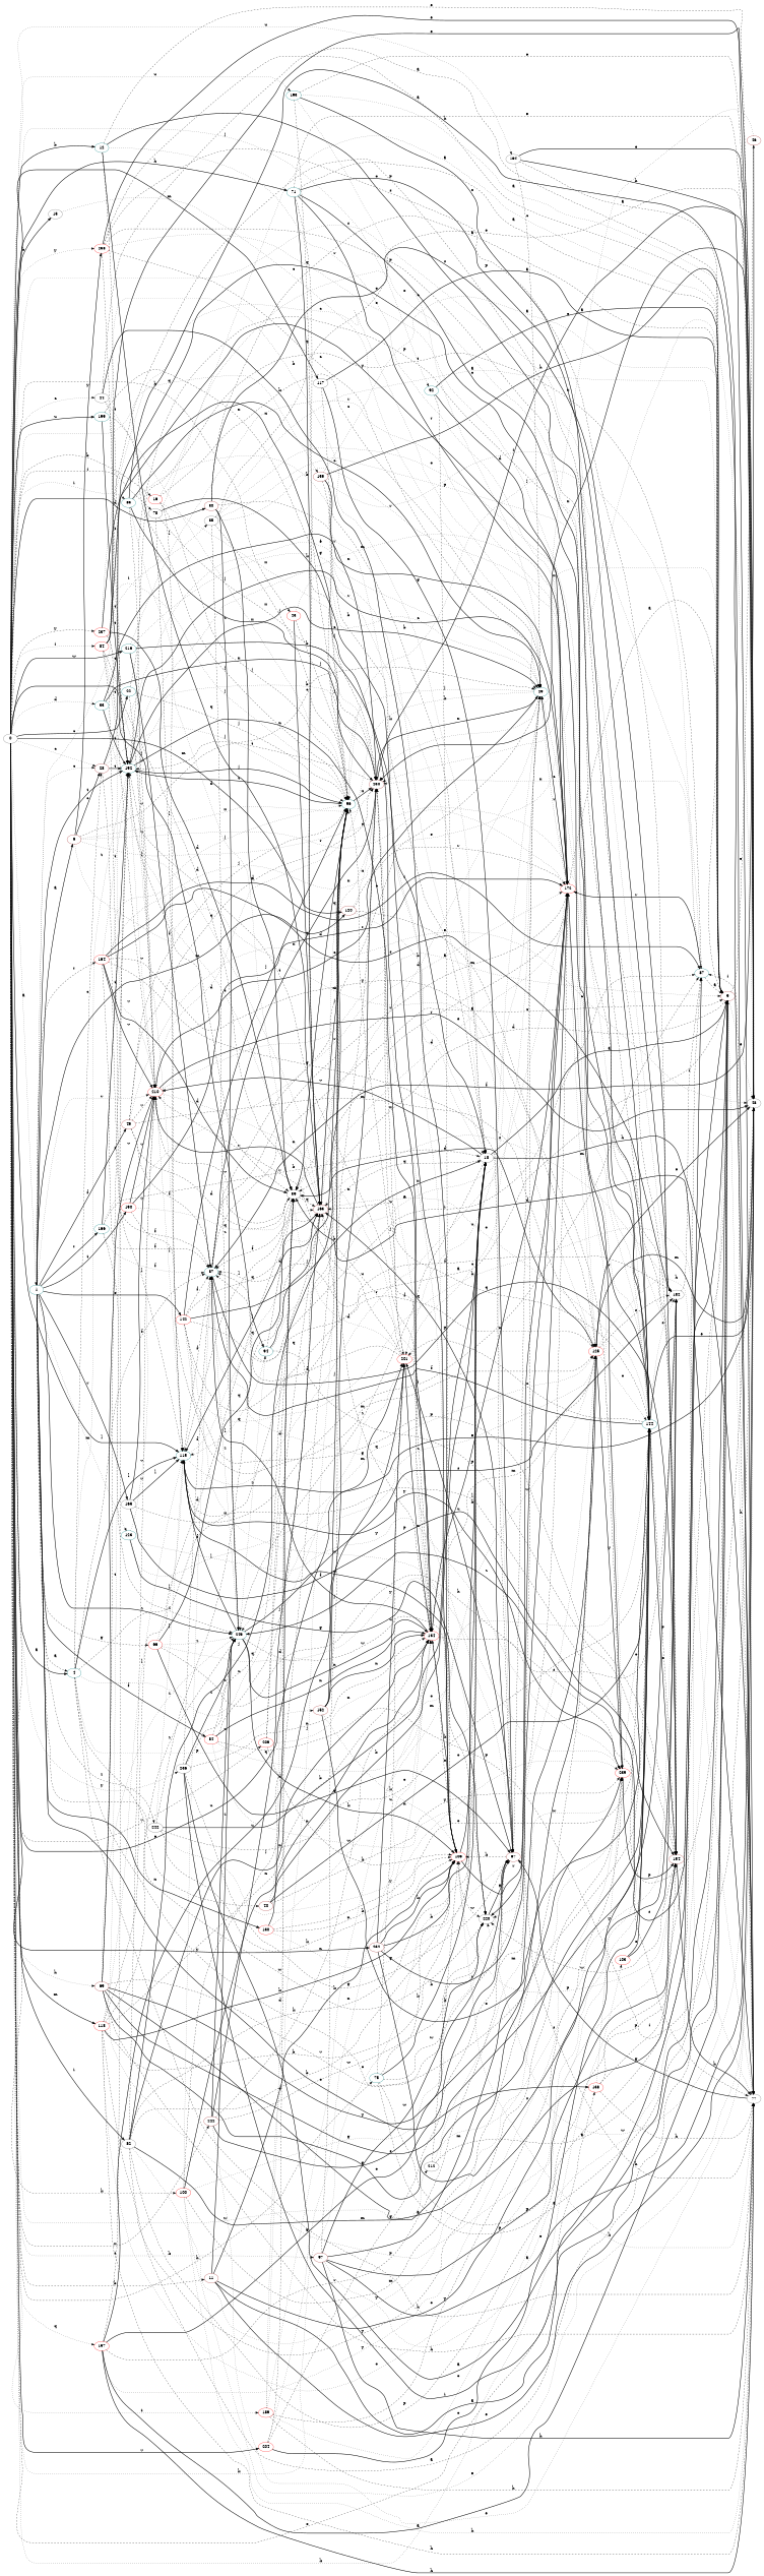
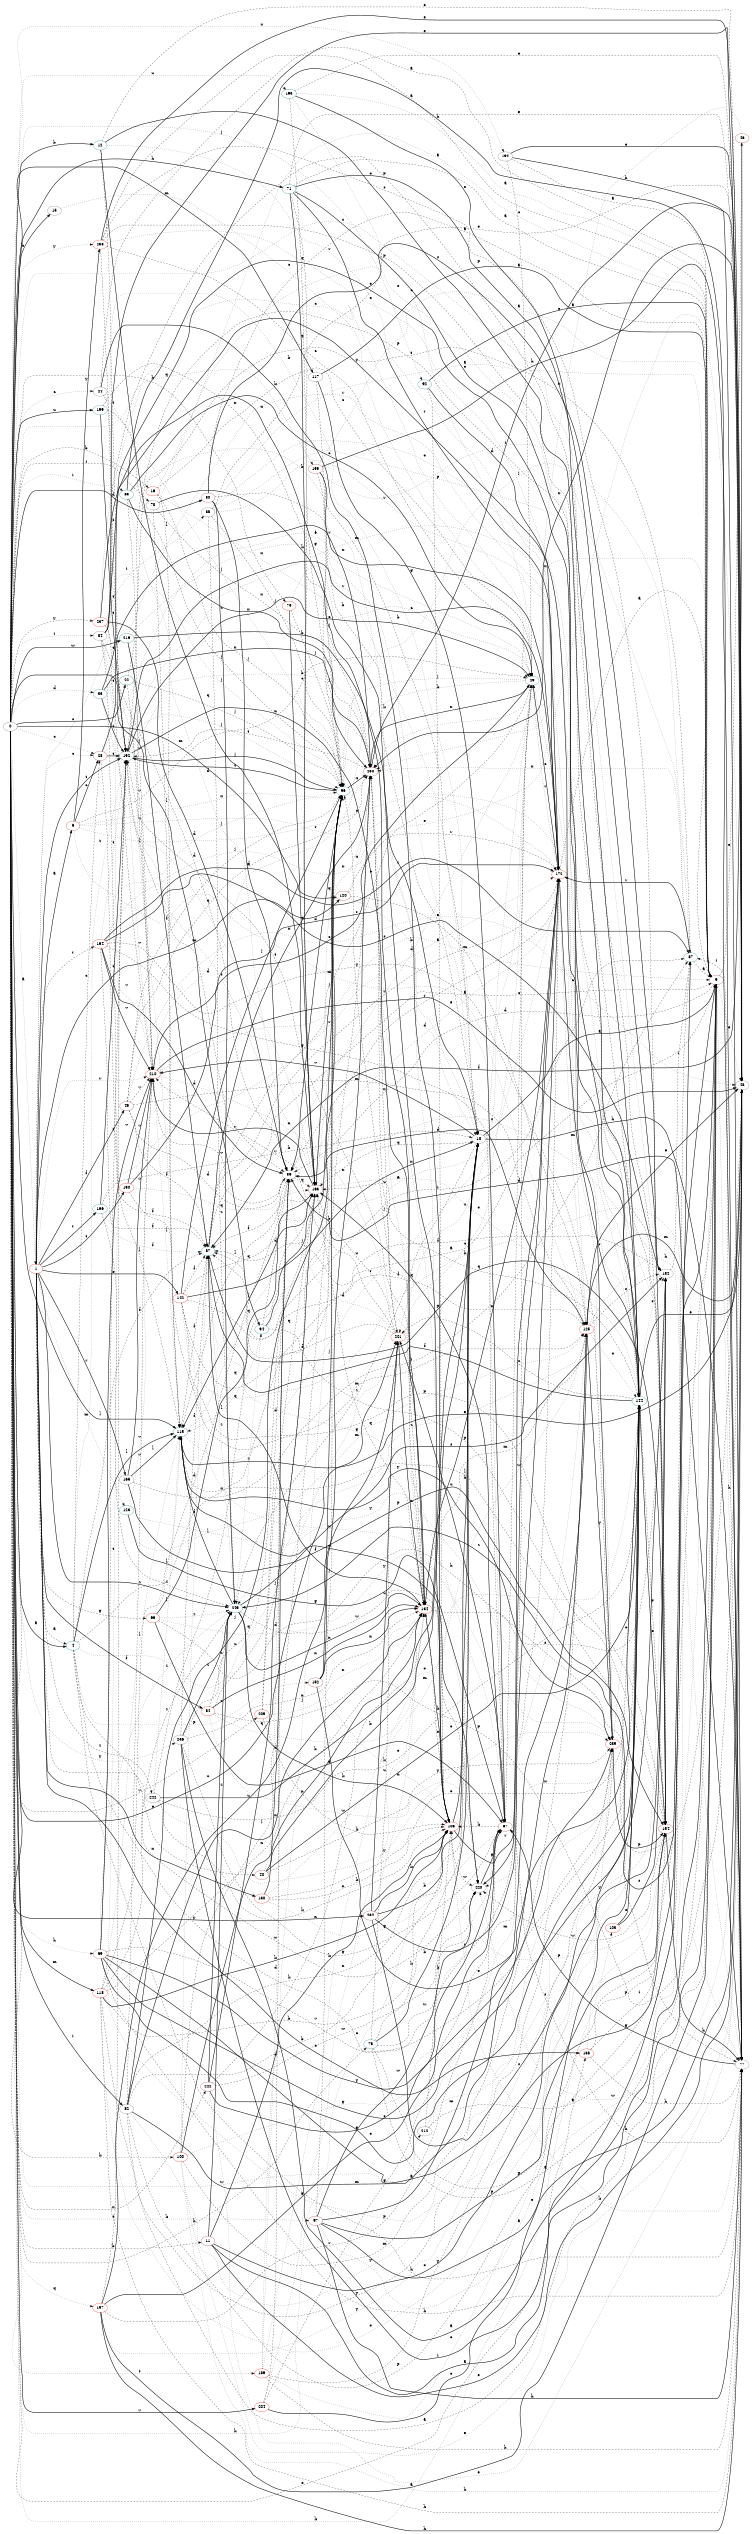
  strict digraph {
    rankdir=LR
    node [color=red]
    edge [style=bold]
    0 [color=gray40]
-   1 [color=teal]
+   1
    4 [color=teal]
    11 [color=brown]
    12 [color=teal]
    15 [color=gray40]
    16
    22 [color=teal]
    24 [color=gray40]
    28 [color=brown]
    30 [color=brown]
    33 [color=teal]
    69 [color=brown]
    71 [color=teal]
-   73 [label=43]
+   73
    75 [color=teal]
    78 [color=gray40]
    82 [color=gray40]
    83 [color=teal]
-   84
+   84 [color=gray40]
    92 [color=teal]
    94 [color=teal]
    97 [color=brown]
    100
    103
    106
    115 [color=teal]
    117 [color=gray40]
    118
    120 [color=brown]
    n31 [label=138]
    157
    159 [color=brown]
    182 [color=gray40]
    189
    193 [color=teal]
    194 [color=gray40]
    199 [color=teal]
    201
    204
    209
    212 [color=gray40]
    219 [color=teal]
    222 [color=brown]
    232 [color=brown]
    236 [color=gray40]
    237
    238
    6 [color=brown]
    40 [color=brown]
    49 [color=brown]
    54
    66
    85 [color=gray40]
    123 [color=teal]
    130
    142
    164
    165 [color=gray40]
    166 [color=teal]
    190
    192 [color=teal]
    210
    242 [color=gray40]
    249 [color=teal]
    57 [color=teal]
    77 [color=gray40]
    144 [color=teal]
    152 [color=brown]
    220 [color=gray40]
    230 [color=brown]
    9 [color=brown]
    48 [color=gray40]
    172
    163 [color=brown]
    29 [color=teal]
    96 [color=teal]
    154 [color=brown]
    39 [color=gray40]
    18 [color=gray40]
    239
    125
    134
    67 [color=brown]
    87 [color=teal]
    46 [color=brown]
    0 -> 1 [label=a style=dotted]
    0 -> 4 [label=a]
    0 -> 11 [label=b style=dashed]
    0 -> 12 [label=b]
    0 -> 15 [label=b]
    0 -> 16 [label=b style=dashed]
    0 -> 22 [label=c]
    0 -> 24 [label=c style=dotted]
    0 -> 28 [label=c style=dotted]
    0 -> 30 [label=d]
    0 -> 33 [label=d style=dotted]
    0 -> 69 [label=h style=dotted]
    0 -> 71 [label=h]
    0 -> 73 [label=h style=dashed]
    0 -> 75 [label=h style=dashed]
    0 -> 78 [label=i style=dashed]
    0 -> 82 [label=i]
    0 -> 83 [label=i style=dotted]
    0 -> 84 [label=i style=dotted]
    0 -> 92 [label=j style=dotted]
    0 -> 94 [label=j]
    0 -> 97 [label=k style=dotted]
    0 -> 100 [label=k style=dashed]
    0 -> 103 [label=k style=dotted]
    0 -> 106 [label=k style=dotted]
    0 -> 115 [label=l]
    0 -> 117 [label=m]
    0 -> 118 [label=m]
    0 -> 120 [label=m]
    0 -> n31 [label=o style=dashed]
    0 -> 157 [label=q style=dotted]
    0 -> 159 [label=q style=dotted]
    0 -> 182 [label=s style=dotted]
    0 -> 189 [label=t style=dotted]
    0 -> 193 [label=u style=dotted]
    0 -> 194 [label=u style=dotted]
    0 -> 199 [label=u]
    0 -> 201 [label=u]
    0 -> 204 [label=v]
    0 -> 209 [label=v style=dashed]
    0 -> 212 [label=w style=dotted]
    0 -> 219 [label=w]
    0 -> 222 [label=x style=dashed]
    0 -> 232 [label=y]
    0 -> 236 [label=y style=dotted]
    0 -> 237 [label=y style=dashed]
    0 -> 238 [label=y style=dotted]
    1 -> 4 [label=a style=dashed]
    1 -> 28 [label=c style=dotted]
    1 -> 120 [label=m]
    1 -> n31 [label=o]
    1 -> 6 [label=a]
    1 -> 40 [label=e style=dashed]
    1 -> 49 [label=f]
    1 -> 54 [label=f]
    1 -> 66 [label=g style=dashed]
    1 -> 85 [label=i style=dotted]
    1 -> 123 [label=m style=dotted]
    1 -> 130 [label=n]
    1 -> 142 [label=o]
    1 -> 164 [label=r style=dashed]
    1 -> 165 [label=r]
    1 -> 166 [label=r]
    1 -> 190 [label=t]
    1 -> 192 [label=t]
    1 -> 210 [label=v style=dotted]
    1 -> 242 [label=z style=dashed]
    1 -> 249 [label=z]
    4 -> 28 [label=c style=dashed]
    4 -> 115 [label=l]
    4 -> 201 [label=u style=dotted]
    4 -> 192 [label=t style=dotted]
    4 -> 57 [label=f style=dashed]
    4 -> 77 [label=h style=dashed]
    4 -> 144 [label=o style=dashed]
    4 -> 152 [label=p style=dotted]
    4 -> 220 [label=w style=dashed]
    4 -> 230 [label=x style=dashed]
    11 -> 106 [label=k]
    11 -> 249 [label=z]
    11 -> 144 [label=o]
    11 -> 9 [label=a]
    11 -> 48 [label=e]
    12 -> 192 [label=t style=dashed]
    12 -> 144 [label=o]
    12 -> 48 [label=e style=dashed]
    12 -> 172 [label=r style=dotted]
    12 -> 163 [label=q]
    15 -> 29 [label=c style=dotted]
    16 -> 115 [label=l style=dashed]
    16 -> 144 [label=o style=dotted]
    16 -> 230 [label=x style=dotted]
    16 -> 29 [label=c style=dashed]
    16 -> 96 [label=j style=dashed]
    22 -> 210 [label=v style=dashed]
    22 -> 96 [label=j style=dashed]
    22 -> 154 [label=p style=dashed]
    24 -> 106 [label=k]
    24 -> 115 [label=l style=dotted]
    24 -> 192 [label=t style=dotted]
    24 -> 9 [label=a style=dashed]
    24 -> 96 [label=j style=dotted]
    28 -> 192 [label=t]
    28 -> 57 [label=f style=dashed]
    28 -> 172 [label=r]
    28 -> 29 [label=c style=dotted]
    28 -> 96 [label=j style=dotted]
    30 -> 182 [label=s]
    30 -> 249 [label=z]
    30 -> 9 [label=a style=dashed]
    30 -> 39 [label=d]
    30 -> 18 [label=b style=dashed]
    33 -> 192 [label=t]
    33 -> 230 [label=x]
    33 -> 163 [label=q style=dotted]
    33 -> 239 [label=y]
    69 -> 182 [label=s]
    69 -> 192 [label=t style=dashed]
    69 -> 210 [label=v]
    69 -> 249 [label=z style=dotted]
    69 -> 77 [label=h style=dashed]
    69 -> 144 [label=o]
    69 -> 9 [label=a]
    69 -> 29 [label=v style=dashed]
    69 -> 154 [label=p style=dotted]
    69 -> 239 [label=y]
    71 -> 144 [label=o]
    71 -> 9 [label=a style=dashed]
    71 -> 48 [label=e style=dashed]
    71 -> 172 [label=r]
    71 -> 163 [label=q]
    71 -> 96 [label=j style=dashed]
    71 -> 154 [label=p]
    73 -> 163 [label=q]
    73 -> 29 [label=c style=dotted]
    73 -> 96 [label=j style=dashed]
    75 -> 106 [label=k style=dashed]
    75 -> 201 [label=u style=dashed]
    75 -> 220 [label=w style=dashed]
    75 -> 9 [label=a style=dashed]
    75 -> 154 [label=p style=dashed]
    75 -> 18 [label=b]
    78 -> 106 [label=k]
    78 -> 115 [label=l style=dashed]
    78 -> 230 [label=x style=dashed]
    78 -> 9 [label=a style=dotted]
    82 -> 106 [label=k style=dashed]
    82 -> 210 [label=v style=dashed]
    82 -> 9 [label=a style=dashed]
    82 -> 96 [label=j]
    82 -> 154 [label=p style=dashed]
    82 -> 18 [label=b style=dashed]
    82 -> 239 [label=y style=dotted]
    82 -> 125 [label=m]
    82 -> 134 [label=n]
    83 -> 210 [label=v style=dashed]
    83 -> 77 [label=h]
    83 -> 230 [label=x]
    83 -> 29 [label=c]
    83 -> 39 [label=d style=dotted]
    83 -> 18 [label=b style=dotted]
    84 -> 115 [label=l style=dashed]
    84 -> 192 [label=t style=dotted]
    84 -> 210 [label=v style=dotted]
    84 -> 144 [label=o]
    84 -> 48 [label=e]
    84 -> 96 [label=j style=dotted]
    84 -> 154 [label=p style=dashed]
    84 -> 39 [label=d style=dashed]
    92 -> 106 [label=k style=dashed]
    92 -> 9 [label=a]
    92 -> 172 [label=d]
    94 -> 115 [label=l style=dotted]
    94 -> 29 [label=c style=dotted]
    94 -> 96 [label=j]
    94 -> 154 [label=p style=dashed]
    94 -> 39 [label=d style=dashed]
    97 -> 77 [label=h]
    97 -> 220 [label=w]
    97 -> 9 [label=a style=dotted]
    97 -> 48 [label=e]
    97 -> 96 [label=j style=dashed]
    97 -> 154 [label=p]
    97 -> 125 [label=m]
    100 -> 57 [label=f style=dotted]
    100 -> 77 [label=h style=dotted]
    100 -> 48 [label=e style=dotted]
    100 -> 96 [label=j style=dashed]
    100 -> 125 [label=m style=dashed]
    100 -> 134 [label=n]
    100 -> 67 [label=g style=dotted]
    103 -> 182 [label=s]
    103 -> 144 [label=o]
    106 -> 220 [label=w style=dashed]
    106 -> 230 [label=x style=dotted]
    106 -> 172 [label=r]
    106 -> 154 [label=p style=dotted]
    106 -> 18 [label=b]
    106 -> 134 [label=n style=dashed]
    115 -> 57 [label=f style=dashed]
    115 -> 220 [label=w]
    115 -> 48 [label=e]
    115 -> 172 [label=r style=dotted]
    115 -> 163 [label=q style=dotted]
    115 -> 239 [label=y]
    117 -> 9 [label=a]
    117 -> 96 [label=j style=dashed]
    117 -> 67 [label=g]
    118 -> 106 [label=k]
    118 -> 115 [label=l style=dotted]
    118 -> 192 [label=t style=dotted]
    118 -> 249 [label=z style=dashed]
    118 -> 77 [label=h style=dashed]
    118 -> 144 [label=o style=dotted]
    118 -> 39 [label=d style=dashed]
    118 -> 18 [label=b style=dashed]
    118 -> 239 [label=y style=dashed]
    118 -> 134 [label=n style=dashed]
    120 -> 230 [label=x style=dotted]
    120 -> 172 [label=r style=dashed]
    120 -> 18 [label=b style=dotted]
    120 -> 125 [label=m style=dashed]
    n31 -> 77 [label=h style=dashed]
    n31 -> 154 [label=p style=dashed]
    n31 -> 239 [label=y style=dotted]
    n31 -> 87 [label=i style=dashed]
    157 -> 201 [label=u]
    157 -> 192 [label=t style=dashed]
    157 -> 77 [label=h]
    157 -> 9 [label=a]
    157 -> 172 [label=r style=dashed]
    157 -> 239 [label=y style=dotted]
    157 -> 67 [label=g]
    159 -> 106 [label=k style=dotted]
    159 -> 77 [label=h]
    159 -> 230 [label=x]
    159 -> 9 [label=a style=dotted]
    159 -> 96 [label=j style=dashed]
    159 -> 18 [label=b style=dashed]
    159 -> 87 [label=i style=dotted]
    182 -> 57 [label=f style=dashed]
    182 -> 87 [label=i style=dashed]
    189 -> 77 [label=h style=dashed]
    189 -> 144 [label=o style=dotted]
    189 -> 96 [label=j style=dotted]
    189 -> 39 [label=d style=dotted]
    189 -> 239 [label=y style=dashed]
    189 -> 134 [label=n style=dotted]
    193 -> 144 [label=o]
    193 -> 9 [label=a style=dotted]
    193 -> 48 [label=e style=dashed]
    193 -> 163 [label=q style=dashed]
    193 -> 29 [label=c style=dotted]
    194 -> 77 [label=h]
    194 -> 9 [label=a style=dashed]
    194 -> 48 [label=e]
    194 -> 29 [label=c style=dashed]
    199 -> 192 [label=t]
    199 -> 230 [label=x style=dashed]
    199 -> 96 [label=j style=dashed]
    199 -> 18 [label=b style=dotted]
    201 -> 210 [label=v style=dashed]
    201 -> 57 [label=f style=dashed]
    201 -> 230 [label=x style=dashed]
    201 -> 163 [label=u style=dashed]
    201 -> 29 [label=c style=dotted]
    201 -> 39 [label=d style=dotted]
    201 -> 134 [label=n]
    204 -> 144 [label=o]
    204 -> 39 [label=d style=dashed]
    204 -> 134 [label=n style=dotted]
    204 -> 67 [label=g style=dashed]
    209 -> 106 [label=k style=dashed]
    209 -> 163 [label=q style=dashed]
    209 -> 39 [label=d style=dashed]
    209 -> 134 [label=n style=dotted]
    212 -> 106 [label=k style=dashed]
    212 -> 182 [label=s style=dotted]
    212 -> 9 [label=a style=dashed]
    212 -> 125 [label=m style=dotted]
    219 -> 210 [label=v style=dashed]
    219 -> 57 [label=f]
    219 -> 172 [label=r style=dotted]
    219 -> 18 [label=b]
    219 -> 67 [label=g style=dotted]
    222 -> 249 [label=z]
    222 -> 220 [label=w style=dashed]
    222 -> 48 [label=e style=dotted]
    222 -> 163 [label=q]
    222 -> 134 [label=n style=dashed]
    222 -> 67 [label=g]
    232 -> 106 [label=k]
    232 -> 182 [label=s]
    232 -> 201 [label=u]
    232 -> 172 [label=r]
    232 -> 18 [label=b]
    232 -> 134 [label=n style=dotted]
    236 -> 249 [label=z]
    236 -> 57 [label=f style=dashed]
    236 -> 9 [label=a]
    236 -> 163 [label=q style=dashed]
    236 -> 134 [label=n style=dashed]
    236 -> 67 [label=g style=dashed]
    236 -> 87 [label=i]
    237 -> 192 [label=t style=dotted]
    237 -> 210 [label=v style=dashed]
    237 -> 29 [label=c style=dotted]
    237 -> 39 [label=d]
    237 -> 134 [label=n]
    238 -> 182 [label=s style=dashed]
    238 -> 192 [label=t style=dashed]
    238 -> 144 [label=o style=dotted]
    238 -> 9 [label=a style=dashed]
    238 -> 48 [label=e]
    238 -> 29 [label=c style=dashed]
    238 -> 154 [label=p style=dashed]
    6 -> 28 [label=c]
    6 -> 238 [label=y]
    6 -> 144 [label=o style=dotted]
    6 -> 230 [label=x style=dotted]
    6 -> 172 [label=r style=dotted]
    6 -> 29 [label=c style=dashed]
    6 -> 125 [label=m style=dotted]
    40 -> 144 [label=o]
    40 -> 39 [label=d style=dotted]
    40 -> 18 [label=b]
    40 -> 239 [label=y style=dashed]
    49 -> 210 [label=v style=dashed]
    49 -> 57 [label=f style=dashed]
    49 -> 230 [label=x style=dashed]
    49 -> 48 [label=e style=dotted]
    49 -> 96 [label=j style=dashed]
    49 -> 39 [label=d style=dashed]
    49 -> 125 [label=m style=dashed]
    54 -> 249 [label=z style=dashed]
    54 -> 144 [label=o style=dotted]
    54 -> 220 [label=w style=dotted]
    54 -> 48 [label=p style=dashed]
    54 -> 96 [label=j style=dashed]
    54 -> 134 [label=n]
    66 -> 115 [label=l style=dotted]
    66 -> 249 [label=z style=dotted]
    66 -> 77 [label=h style=dashed]
    66 -> 163 [label=q]
    66 -> 239 [label=y style=dotted]
    66 -> 67 [label=g]
    85 -> 249 [label=z style=dashed]
    85 -> 144 [label=o style=dotted]
    85 -> 9 [label=a style=dotted]
    85 -> 48 [label=e style=dashed]
    85 -> 172 [label=r style=dotted]
    85 -> 96 [label=j style=dashed]
    85 -> 154 [label=p style=dotted]
    123 -> 210 [label=v style=dotted]
    123 -> 125 [label=m style=dotted]
    123 -> 67 [label=g]
    130 -> 106 [label=k style=dashed]
    130 -> 144 [label=o style=dashed]
    130 -> 39 [label=d]
    130 -> 125 [label=m style=dotted]
    130 -> 67 [label=g style=dotted]
    142 -> 57 [label=f style=dashed]
    142 -> 77 [label=h style=dotted]
    142 -> 220 [label=w style=dotted]
    142 -> 9 [label=a style=dashed]
    142 -> 163 [label=q style=dashed]
    142 -> 96 [label=j]
    142 -> 154 [label=p style=dashed]
    142 -> 18 [label=b]
    142 -> 87 [label=i style=dashed]
    164 -> 182 [label=s]
    164 -> 192 [label=t style=dotted]
    164 -> 210 [label=v]
    164 -> 57 [label=f style=dashed]
    164 -> 48 [label=e style=dotted]
    164 -> 96 [label=j style=dotted]
    164 -> 39 [label=d]
    164 -> 239 [label=y style=dashed]
    164 -> 67 [label=g style=dashed]
    164 -> 87 [label=i]
    165 -> 115 [label=l]
    165 -> 210 [label=v]
    165 -> 154 [label=p]
    165 -> 239 [label=y style=dotted]
    165 -> 87 [label=i style=dashed]
    166 -> 192 [label=t]
    166 -> 249 [label=z style=dashed]
    166 -> 57 [label=f style=dotted]
    166 -> 172 [label=r style=dotted]
    166 -> 18 [label=b style=dashed]
    190 -> 210 [label=v]
    190 -> 163 [label=q style=dotted]
    190 -> 29 [label=c]
    190 -> 125 [label=m style=dashed]
    192 -> 210 [label=v style=dotted]
    192 -> 172 [label=r]
    192 -> 29 [label=c]
    192 -> 96 [label=j]
    192 -> 39 [label=d style=dashed]
    192 -> 18 [label=b style=dotted]
    192 -> 125 [label=m style=dotted]
    192 -> 134 [label=n]
    210 -> 115 [label=l style=dotted]
    210 -> 9 [label=a style=dotted]
    210 -> 48 [label=e]
    210 -> 172 [label=r]
    210 -> 134 [label=n style=dotted]
    242 -> 106 [label=k style=dashed]
    242 -> 115 [label=l style=dotted]
    242 -> 144 [label=o style=dashed]
    242 -> 163 [label=q style=dashed]
    242 -> 18 [label=b]
    242 -> 239 [label=y style=dotted]
    249 -> 94 [label=z style=dotted]
    249 -> 106 [label=k]
    249 -> 115 [label=l]
    249 -> 182 [label=s]
    249 -> 220 [label=w style=dashed]
    249 -> 134 [label=n]
    57 -> 249 [label=z style=dotted]
    57 -> 230 [label=x]
    57 -> 9 [label=a style=dashed]
    57 -> 172 [label=r style=dashed]
    57 -> 29 [label=c style=dashed]
    57 -> 154 [label=p]
    57 -> 67 [label=g style=dotted]
    77 -> 106 [label=k style=dotted]
    77 -> 39 [label=d]
    77 -> 67 [label=g]
    77 -> 87 [label=i style=dashed]
    144 -> 182 [label=s style=dotted]
    144 -> 201 [label=u style=dashed]
    144 -> 57 [label=f]
    144 -> 48 [label=e]
    144 -> 172 [label=r]
    144 -> 163 [label=q style=dashed]
    144 -> 154 [label=p style=dashed]
    152 -> 106 [label=k style=dotted]
    152 -> 144 [label=o]
    152 -> 230 [label=x]
    152 -> 96 [label=j]
    152 -> 134 [label=n]
    220 -> 67 [label=g]
    230 -> 201 [label=u style=dashed]
    230 -> 192 [label=t style=dashed]
    230 -> 48 [label=e]
    230 -> 134 [label=n style=dotted]
    9 -> 249 [label=z]
    9 -> 77 [label=h style=dotted]
    9 -> 230 [label=x style=dotted]
    9 -> 48 [label=e style=dotted]
    9 -> 39 [label=d style=dashed]
    9 -> 46 [label=e style=dashed]
    48 -> 115 [label=l style=dashed]
    48 -> 220 [label=w style=dotted]
    48 -> 230 [label=x]
    48 -> 125 [label=m]
    172 -> 220 [label=w]
    172 -> 9 [label=a style=dashed]
    172 -> 29 [label=c]
    172 -> 39 [label=d style=dotted]
    172 -> 125 [label=m style=dotted]
    172 -> 134 [label=n]
    163 -> 115 [label=l]
    163 -> 182 [label=s style=dotted]
    163 -> 192 [label=t style=dotted]
    163 -> 210 [label=v]
    163 -> 144 [label=o style=dotted]
    163 -> 230 [label=x style=dotted]
    163 -> 96 [label=j]
    29 -> 201 [label=u style=dotted]
    29 -> 210 [label=v style=dotted]
    29 -> 230 [label=x]
    29 -> 172 [label=r style=dotted]
    29 -> 96 [label=j style=dotted]
    29 -> 39 [label=d style=dotted]
    96 -> 192 [label=t]
    96 -> 230 [label=x]
    96 -> 163 [label=q style=dotted]
    96 -> 39 [label=d]
    154 -> 77 [label=h]
    154 -> 144 [label=o]
    154 -> 220 [label=w style=dashed]
    39 -> 115 [label=l style=dashed]
    39 -> 210 [label=v style=dashed]
    39 -> 57 [label=f style=dashed]
    39 -> 172 [label=r style=dashed]
    39 -> 163 [label=q style=dashed]
    18 -> 210 [label=v]
    18 -> 249 [label=z style=dashed]
    18 -> 77 [label=h]
    18 -> 9 [label=a]
    18 -> 163 [label=q style=dashed]
    239 -> 144 [label=o style=dotted]
    239 -> 220 [label=w style=dotted]
    239 -> 29 [label=c style=dotted]
    239 -> 154 [label=p]
    125 -> 182 [label=s style=dashed]
    125 -> 249 [label=z style=dotted]
    125 -> 57 [label=f style=dashed]
    125 -> 77 [label=h style=dotted]
    125 -> 144 [label=o style=dotted]
    125 -> 48 [label=e]
    125 -> 39 [label=d]
    125 -> 239 [label=y]
    134 -> 106 [label=k]
    134 -> 182 [label=s style=dashed]
    134 -> 192 [label=t style=dashed]
    134 -> 57 [label=f]
    134 -> 163 [label=q style=dashed]
    134 -> 96 [label=j style=dashed]
    134 -> 125 [label=m style=dashed]
    67 -> 106 [label=k style=dashed]
    67 -> 201 [label=u]
    67 -> 77 [label=h style=dashed]
    67 -> 163 [label=q]
    67 -> 29 [label=c style=dashed]
    87 -> 192 [label=t style=dashed]
    87 -> 230 [label=x style=dotted]
    87 -> 9 [label=a style=dashed]
    87 -> 172 [label=r]
    87 -> 96 [label=j style=dotted]
    46 -> 57 [label=f]
    46 -> 230 [label=x style=dotted]
  }
